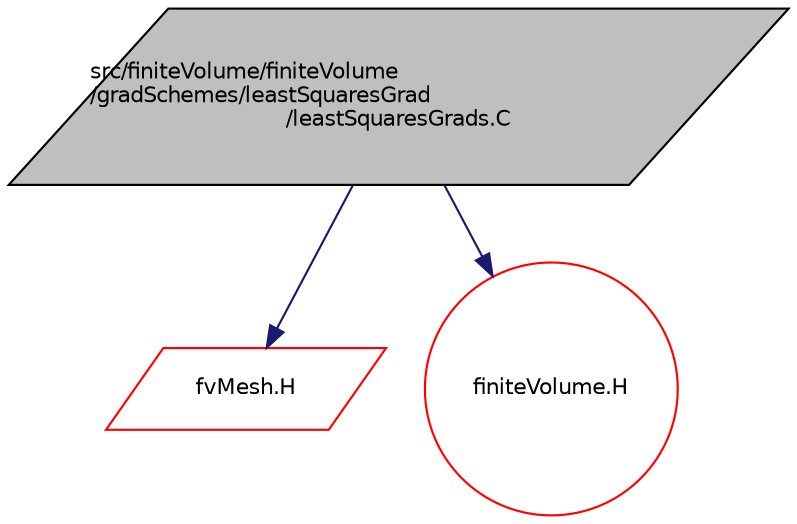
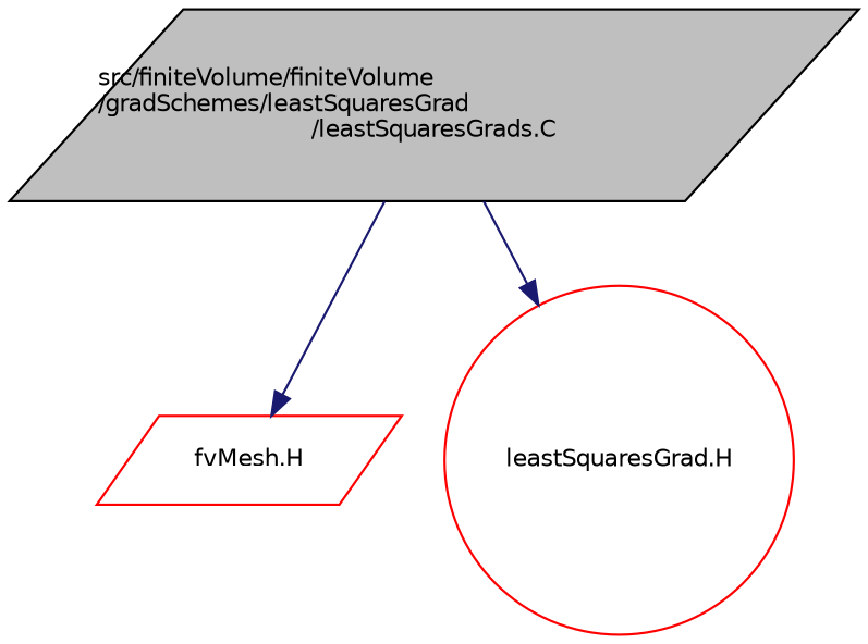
  digraph {
    node [color=red fontname=Helvetica fontsize=10 shape=parallelogram]
    edge [color=midnightblue fontname=Helvetica fontsize=10 labelfontname=Helvetica labelfontsize=10 style=solid]
    n1 [color=black fillcolor=grey75 fontcolor=black height=0.2 label="src/finiteVolume/finiteVolume\l/gradSchemes/leastSquaresGrad\l/leastSquaresGrads.C" style=filled width=0.4]
    n2 [height=0.2 label="fvMesh.H" width=0.4]
-   n3 [height=0.2 label="finiteVolume.H" shape=circle width=0.4]
+   n3 [height=0.2 label="leastSquaresGrad.H" shape=circle width=0.4]
    n1 -> n2
    n1 -> n3
  }
